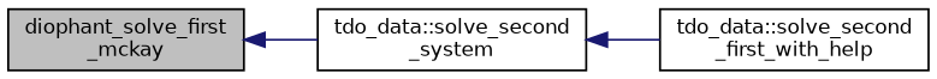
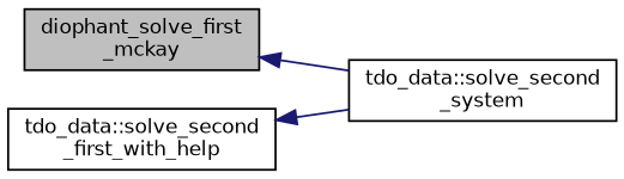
  digraph {
    rankdir=LR
    node [color=black fillcolor=white fontname=Helvetica fontsize=10 shape=record style=filled]
    edge [color=midnightblue dir=back fontname=Helvetica fontsize=10 labelfontname=Helvetica labelfontsize=10 style=solid]
    n1 [fillcolor=grey75 fontcolor=black height=0.2 label="diophant_solve_first\l_mckay" width=0.4]
    n2 [height=0.2 label="tdo_data::solve_second\l_system" width=0.4]
    n3 [height=0.2 label="tdo_data::solve_second\l_first_with_help" width=0.4]
    n1 -> n2
-   n2 -> n3
+   n3 -> n2
  }
